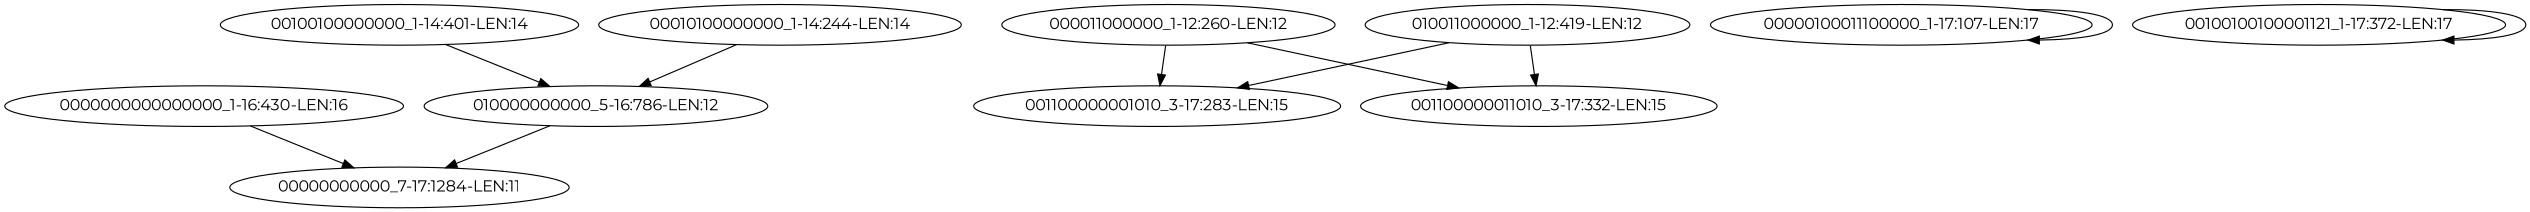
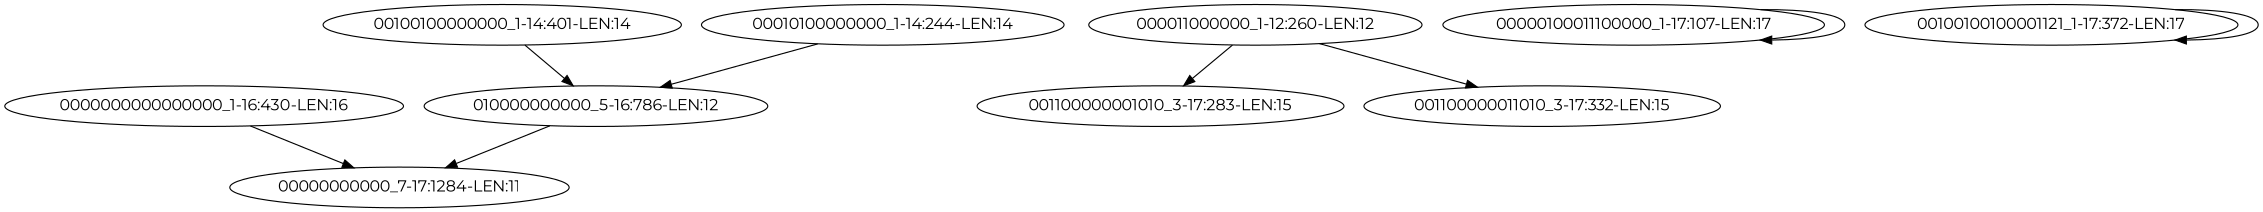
  digraph {
    fontname=Montserrat
    node [fontname=Montserrat]
    edge [fontname=Montserrat]
    "0000000000000000_1-16:430-LEN:16"
    "00000000000_7-17:1284-LEN:11"
    "00100100000000_1-14:401-LEN:14"
    "010000000000_5-16:786-LEN:12"
    "000011000000_1-12:260-LEN:12"
    "001100000001010_3-17:283-LEN:15"
    "001100000011010_3-17:332-LEN:15"
    "00000100011100000_1-17:107-LEN:17"
    "00100100100001121_1-17:372-LEN:17"
    "00010100000000_1-14:244-LEN:14"
-   "010011000000_1-12:419-LEN:12"
    "0000000000000000_1-16:430-LEN:16" -> "00000000000_7-17:1284-LEN:11"
    "00100100000000_1-14:401-LEN:14" -> "010000000000_5-16:786-LEN:12"
    "010000000000_5-16:786-LEN:12" -> "00000000000_7-17:1284-LEN:11"
    "000011000000_1-12:260-LEN:12" -> "001100000001010_3-17:283-LEN:15"
    "000011000000_1-12:260-LEN:12" -> "001100000011010_3-17:332-LEN:15"
    "00000100011100000_1-17:107-LEN:17" -> "00000100011100000_1-17:107-LEN:17"
    "00100100100001121_1-17:372-LEN:17" -> "00100100100001121_1-17:372-LEN:17"
    "00010100000000_1-14:244-LEN:14" -> "010000000000_5-16:786-LEN:12"
-   "010011000000_1-12:419-LEN:12" -> "001100000001010_3-17:283-LEN:15"
-   "010011000000_1-12:419-LEN:12" -> "001100000011010_3-17:332-LEN:15"
  }
